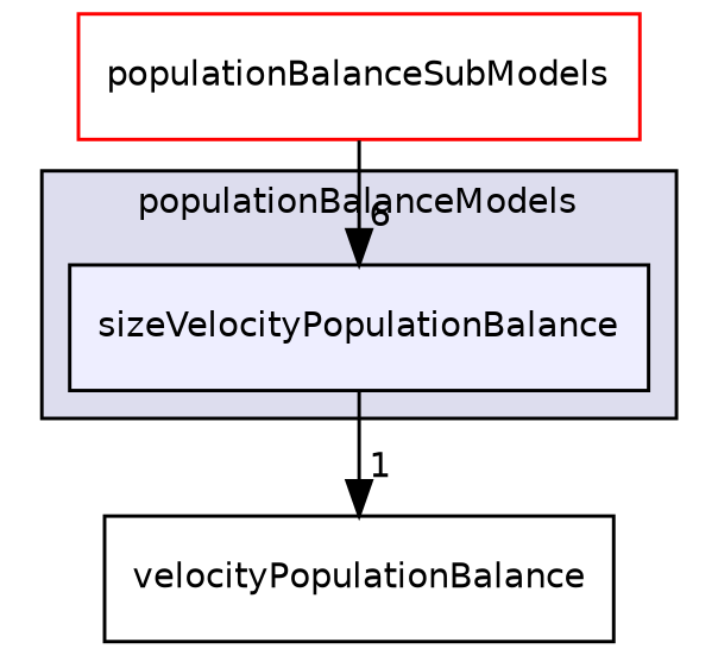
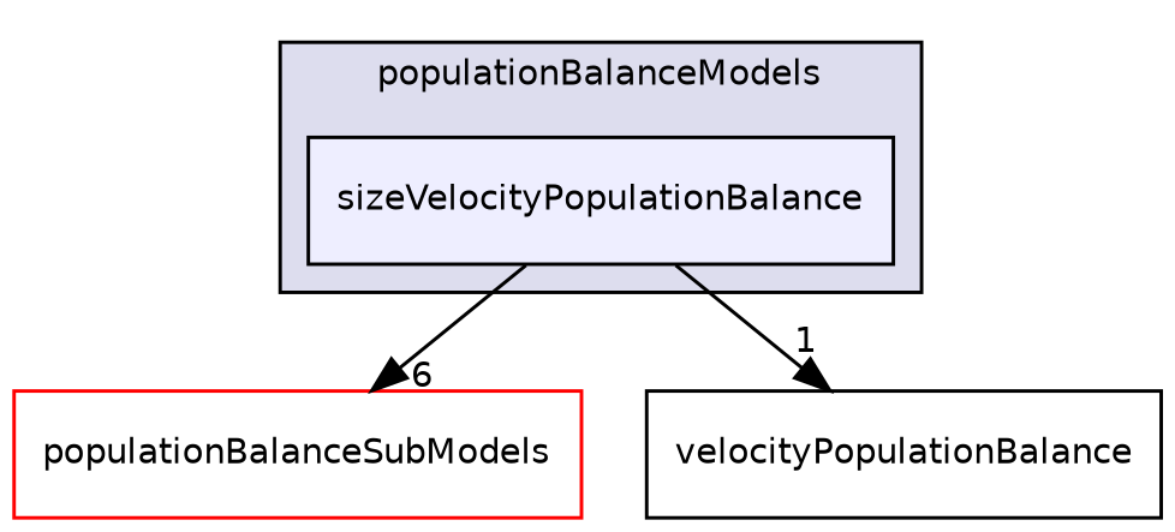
  digraph {
    compound=true
    fontname="DejaVu Sans"
    node [fontname="DejaVu Sans" fontsize=10 shape=box]
    edge [fontname="DejaVu Sans" labeldistance=1.5 labelfontname=Helvetica labelfontsize=10]
    n1 [fillcolor="#eeeeff" label=sizeVelocityPopulationBalance pencolor=black style=filled]
    n2 [color=red label=populationBalanceSubModels]
    n3 [label=velocityPopulationBalance]
    subgraph cluster_1 {
      bgcolor="#ddddee"
      fontsize=10
      label=populationBalanceModels
      pencolor=black
      n1
    }
-   n2 -> n1 [headlabel=6]
+   n1 -> n2 [headlabel=6]
    n1 -> n3 [headlabel=1]
  }
